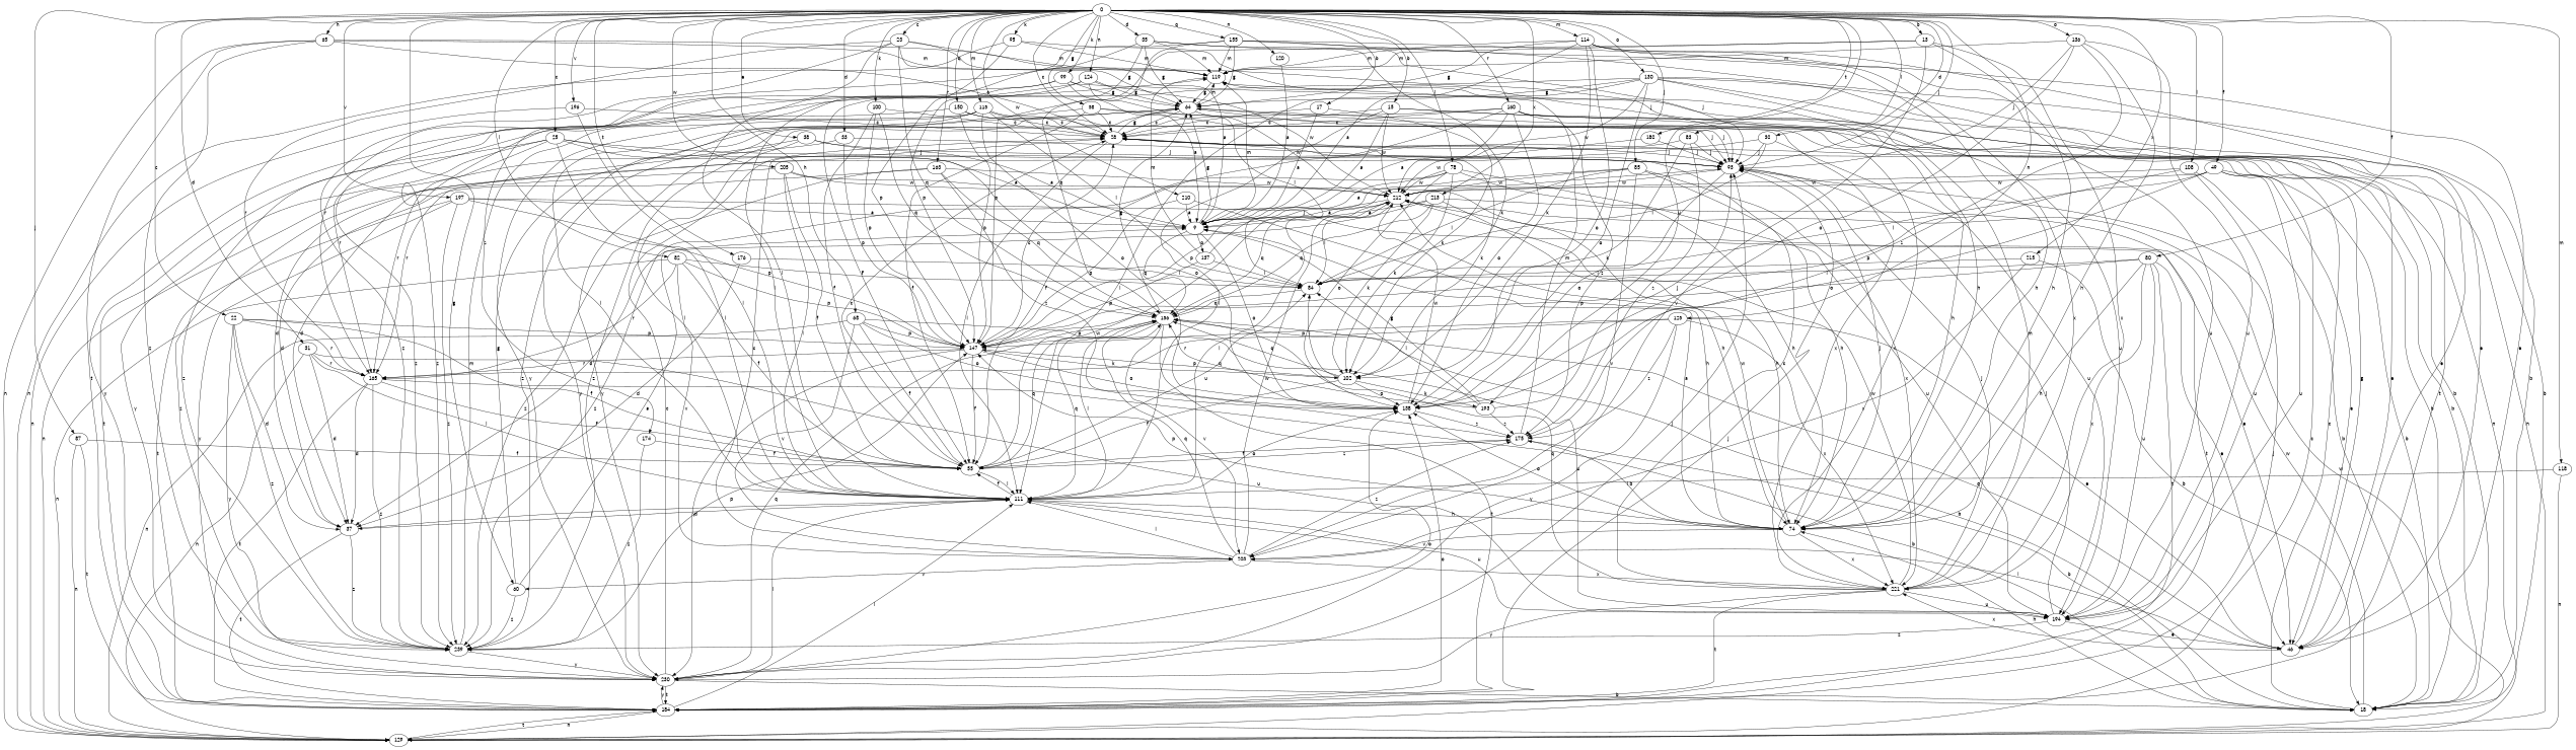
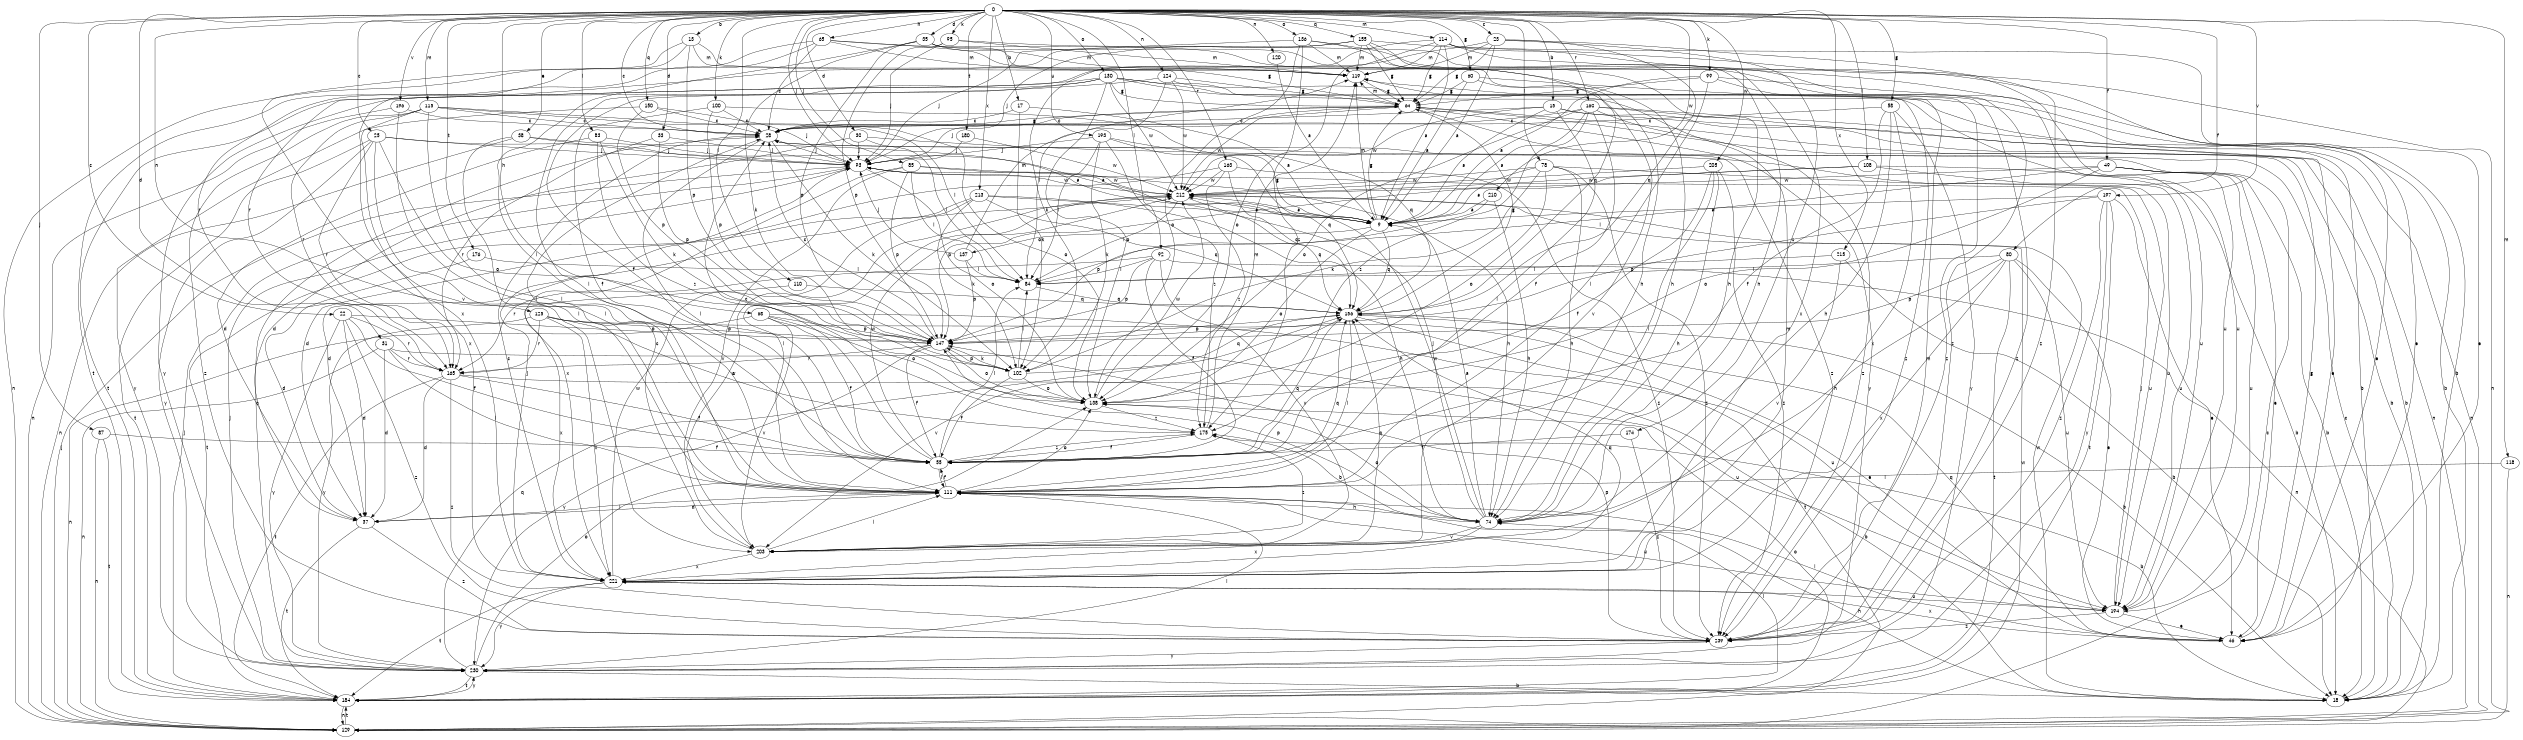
  strict digraph {
    fontname=Lato
    node [fontname=Lato]
    edge [fontname=Lato]
    0
    13
    15
    17
    22
    23
    25
    28
    30
    31
    33
    35
    38
    49
    n15 [label=80]
    58
    60
    65
    68
    78
-   82
+   82 [label=92]
    83
    85
    87
    93
    95
    99
    100
    108
+   110
    114
    115
    118
    120
    124
    125
    130
    136
    150
    155
    160
    163
    176
    180
    193
    196
    197
    205
    210
    213
    215
    119
    74
    147
    203
    221
    9
    18
    111
    129
    212
    102
    37
    55
    165
    230
    239
    64
    156
    174
    138
    184
    84
    194
    46
    175
    137
    0 -> 13 [label=b]
    0 -> 15 [label=b]
    0 -> 17 [label=b]
    0 -> 22 [label=c]
    0 -> 23 [label=c]
    0 -> 25 [label=c]
    0 -> 28 [label=c]
    0 -> 30 [label=d]
    0 -> 31 [label=d]
    0 -> 33 [label=d]
    0 -> 35 [label=d]
    0 -> 38 [label=e]
    0 -> 49 [label=f]
    0 -> n15 [label=f]
    0 -> 58 [label=g]
    0 -> 60 [label=g]
    0 -> 65 [label=h]
    0 -> 68 [label=h]
    0 -> 78 [label=i]
    0 -> 82 [label=i]
    0 -> 83 [label=i]
    0 -> 85 [label=j]
    0 -> 87 [label=j]
    0 -> 93 [label=j]
    0 -> 95 [label=k]
    0 -> 99 [label=k]
    0 -> 100 [label=k]
    0 -> 108 [label=l]
+   0 -> 110 [label=l]
    0 -> 114 [label=m]
    0 -> 115 [label=m]
    0 -> 118 [label=m]
    0 -> 120 [label=n]
    0 -> 124 [label=n]
    0 -> 125 [label=n]
    0 -> 130 [label=o]
    0 -> 136 [label=o]
    0 -> 150 [label=q]
    0 -> 155 [label=q]
    0 -> 160 [label=r]
    0 -> 163 [label=r]
    0 -> 176 [label=t]
    0 -> 180 [label=t]
    0 -> 193 [label=u]
    0 -> 196 [label=v]
    0 -> 197 [label=v]
    0 -> 205 [label=w]
    0 -> 210 [label=w]
    0 -> 213 [label=x]
    0 -> 215 [label=x]
    13 -> 119 [label=m]
    13 -> 74 [label=h]
    13 -> 147 [label=p]
    13 -> 203 [label=v]
    13 -> 221 [label=x]
    15 -> 28 [label=c]
    15 -> 9 [label=a]
    15 -> 18 [label=b]
    15 -> 111 [label=l]
    15 -> 129 [label=n]
    15 -> 212 [label=w]
    17 -> 28 [label=c]
    17 -> 9 [label=a]
    17 -> 102 [label=k]
    22 -> 147 [label=p]
    22 -> 37 [label=d]
    22 -> 55 [label=f]
    22 -> 165 [label=r]
    22 -> 230 [label=y]
    22 -> 239 [label=z]
    23 -> 119 [label=m]
    23 -> 9 [label=a]
    23 -> 165 [label=r]
    23 -> 239 [label=z]
    23 -> 64 [label=g]
    23 -> 156 [label=q]
    23 -> 174 [label=s]
    25 -> 93 [label=j]
    25 -> 9 [label=a]
    25 -> 111 [label=l]
    25 -> 165 [label=r]
    25 -> 230 [label=y]
    25 -> 138 [label=o]
    25 -> 184 [label=t]
    28 -> 93 [label=j]
    28 -> 111 [label=l]
    28 -> 102 [label=k]
    28 -> 64 [label=g]
    30 -> 93 [label=j]
    30 -> 37 [label=d]
    30 -> 84 [label=i]
    30 -> 194 [label=u]
    31 -> 111 [label=l]
    31 -> 129 [label=n]
    31 -> 37 [label=d]
    31 -> 165 [label=r]
    31 -> 194 [label=u]
    33 -> 93 [label=j]
    33 -> 147 [label=p]
    33 -> 165 [label=r]
    35 -> 119 [label=m]
    35 -> 147 [label=p]
    35 -> 18 [label=b]
-   35 -> 111 [label=l]
+   35 -> 55 [label=l]
    35 -> 102 [label=k]
    35 -> 64 [label=g]
    38 -> 93 [label=j]
    38 -> 9 [label=a]
    38 -> 111 [label=l]
    38 -> 129 [label=n]
    49 -> 18 [label=b]
    49 -> 212 [label=w]
    49 -> 138 [label=o]
    49 -> 84 [label=i]
    49 -> 194 [label=u]
    49 -> 46 [label=e]
    n15 -> 74 [label=h]
    n15 -> 147 [label=p]
    n15 -> 221 [label=x]
    n15 -> 184 [label=t]
    n15 -> 84 [label=i]
    n15 -> 194 [label=u]
    n15 -> 46 [label=e]
    58 -> 28 [label=c]
    58 -> 74 [label=h]
    58 -> 221 [label=x]
    58 -> 55 [label=f]
    58 -> 230 [label=y]
-   203 -> 60 [label=v]
+   60 -> 203 [label=v]
    60 -> 9 [label=a]
    60 -> 239 [label=z]
    60 -> 64 [label=g]
    65 -> 28 [label=c]
    65 -> 119 [label=m]
    65 -> 74 [label=h]
    65 -> 129 [label=n]
    65 -> 239 [label=z]
    65 -> 184 [label=t]
    68 -> 147 [label=p]
    68 -> 203 [label=v]
    68 -> 129 [label=n]
    68 -> 55 [label=f]
    68 -> 138 [label=o]
    68 -> 194 [label=u]
    78 -> 74 [label=h]
    78 -> 9 [label=a]
    78 -> 212 [label=w]
    78 -> 102 [label=k]
    78 -> 239 [label=z]
    78 -> 138 [label=o]
    78 -> 194 [label=u]
    82 -> 147 [label=p]
    82 -> 203 [label=v]
    82 -> 129 [label=n]
    82 -> 55 [label=f]
    82 -> 165 [label=r]
    82 -> 84 [label=i]
    83 -> 93 [label=j]
    83 -> 102 [label=k]
    83 -> 37 [label=d]
    83 -> 175 [label=s]
    85 -> 74 [label=h]
    85 -> 147 [label=p]
    85 -> 203 [label=v]
    85 -> 221 [label=x]
    85 -> 212 [label=w]
    85 -> 84 [label=i]
    87 -> 129 [label=n]
    87 -> 55 [label=f]
    87 -> 184 [label=t]
    93 -> 212 [label=w]
    93 -> 138 [label=o]
    95 -> 93 [label=j]
    95 -> 119 [label=m]
    95 -> 147 [label=p]
    95 -> 129 [label=n]
    99 -> 9 [label=a]
    99 -> 18 [label=b]
    99 -> 111 [label=l]
    99 -> 239 [label=z]
    99 -> 64 [label=g]
    100 -> 28 [label=c]
    100 -> 147 [label=p]
    100 -> 55 [label=f]
    100 -> 156 [label=q]
    108 -> 147 [label=p]
    108 -> 18 [label=b]
    108 -> 212 [label=w]
    108 -> 194 [label=u]
+   110 -> 221 [label=x]
+   110 -> 156 [label=q]
    114 -> 119 [label=m]
    114 -> 221 [label=x]
    114 -> 9 [label=a]
    114 -> 102 [label=k]
    114 -> 64 [label=g]
    114 -> 138 [label=o]
    114 -> 194 [label=u]
    114 -> 46 [label=e]
    115 -> 28 [label=c]
    115 -> 221 [label=x]
    115 -> 111 [label=l]
    115 -> 165 [label=r]
    115 -> 239 [label=z]
    115 -> 138 [label=o]
    115 -> 84 [label=i]
    118 -> 111 [label=l]
    118 -> 129 [label=n]
    120 -> 9 [label=a]
    124 -> 212 [label=w]
    124 -> 230 [label=y]
    124 -> 239 [label=z]
    124 -> 64 [label=g]
    124 -> 84 [label=i]
    125 -> 147 [label=p]
    125 -> 221 [label=x]
    125 -> 165 [label=r]
    125 -> 230 [label=y]
    125 -> 46 [label=e]
    125 -> 175 [label=s]
    130 -> 18 [label=b]
    130 -> 111 [label=l]
    130 -> 212 [label=w]
    130 -> 55 [label=f]
    130 -> 64 [label=g]
    130 -> 138 [label=o]
    130 -> 184 [label=t]
    130 -> 194 [label=u]
    130 -> 46 [label=e]
    136 -> 93 [label=j]
    136 -> 119 [label=m]
    136 -> 74 [label=h]
    136 -> 138 [label=o]
    136 -> 194 [label=u]
    136 -> 175 [label=s]
    150 -> 28 [label=c]
    150 -> 93 [label=j]
    150 -> 147 [label=p]
    150 -> 230 [label=y]
    155 -> 93 [label=j]
    155 -> 119 [label=m]
    155 -> 74 [label=h]
    155 -> 165 [label=r]
    155 -> 64 [label=g]
    155 -> 156 [label=q]
    155 -> 46 [label=e]
    160 -> 28 [label=c]
    160 -> 9 [label=a]
    160 -> 129 [label=n]
    160 -> 55 [label=f]
    160 -> 239 [label=z]
    160 -> 138 [label=o]
    160 -> 46 [label=e]
    160 -> 175 [label=s]
    163 -> 212 [label=w]
    163 -> 37 [label=d]
    163 -> 239 [label=z]
    163 -> 156 [label=q]
    163 -> 175 [label=s]
    176 -> 37 [label=d]
    176 -> 84 [label=i]
    180 -> 93 [label=j]
    180 -> 212 [label=w]
    193 -> 93 [label=j]
    193 -> 9 [label=g]
-   102 -> 193 [label=k]
+   193 -> 102 [label=k]
    193 -> 156 [label=q]
    193 -> 84 [label=i]
    193 -> 175 [label=s]
    196 -> 28 [label=c]
    196 -> 111 [label=l]
    196 -> 129 [label=n]
    197 -> 147 [label=p]
    197 -> 9 [label=a]
    197 -> 230 [label=y]
    197 -> 239 [label=z]
    197 -> 184 [label=t]
    197 -> 46 [label=e]
    205 -> 74 [label=h]
    205 -> 111 [label=l]
    205 -> 212 [label=w]
    205 -> 55 [label=f]
    205 -> 239 [label=z]
    210 -> 74 [label=h]
    210 -> 147 [label=p]
    210 -> 9 [label=a]
    213 -> 74 [label=h]
    213 -> 9 [label=a]
    213 -> 102 [label=k]
    213 -> 37 [label=d]
    213 -> 156 [label=q]
    213 -> 184 [label=t]
    215 -> 203 [label=v]
    215 -> 18 [label=b]
    215 -> 84 [label=i]
    119 -> 64 [label=g]
    74 -> 93 [label=j]
    74 -> 147 [label=p]
    74 -> 203 [label=v]
    74 -> 221 [label=x]
    74 -> 9 [label=a]
    74 -> 212 [label=w]
    74 -> 138 [label=o]
    74 -> 175 [label=b]
    147 -> 28 [label=c]
    147 -> 102 [label=k]
    147 -> 55 [label=f]
    147 -> 165 [label=r]
    147 -> 230 [label=y]
    147 -> 138 [label=o]
    203 -> 28 [label=c]
    203 -> 221 [label=x]
    203 -> 111 [label=l]
    203 -> 212 [label=w]
    203 -> 156 [label=q]
    203 -> 175 [label=s]
    221 -> 28 [label=c]
    221 -> 93 [label=j]
    221 -> 119 [label=m]
    221 -> 212 [label=w]
    221 -> 230 [label=y]
    221 -> 156 [label=q]
    221 -> 184 [label=t]
    221 -> 194 [label=u]
    9 -> 119 [label=m]
    9 -> 64 [label=g]
    9 -> 156 [label=q]
    9 -> 138 [label=o]
    9 -> 137 [label=o]
    18 -> 28 [label=c]
    18 -> 74 [label=h]
    18 -> 212 [label=w]
    111 -> 74 [label=h]
    111 -> 37 [label=d]
    111 -> 55 [label=f]
    111 -> 156 [label=q]
    111 -> 138 [label=o]
    111 -> 194 [label=u]
    129 -> 28 [label=c]
    129 -> 93 [label=j]
    129 -> 212 [label=w]
    129 -> 184 [label=t]
    212 -> 9 [label=a]
    212 -> 111 [label=l]
    212 -> 156 [label=q]
    212 -> 84 [label=i]
    102 -> 147 [label=p]
    102 -> 55 [label=f]
    102 -> 156 [label=q]
    102 -> 138 [label=o]
    102 -> 84 [label=i]
    37 -> 111 [label=l]
    37 -> 239 [label=z]
    37 -> 184 [label=t]
    55 -> 28 [label=c]
    55 -> 111 [label=l]
    55 -> 212 [label=w]
    55 -> 156 [label=q]
-   55 -> 84 [label=u]
+   55 -> 84 [label=i]
    55 -> 175 [label=s]
    165 -> 18 [label=b]
    165 -> 37 [label=d]
    165 -> 55 [label=f]
    165 -> 239 [label=z]
    165 -> 184 [label=t]
    230 -> 28 [label=c]
    230 -> 93 [label=j]
    230 -> 18 [label=b]
    230 -> 111 [label=l]
    230 -> 156 [label=q]
    230 -> 138 [label=o]
    230 -> 184 [label=t]
    239 -> 119 [label=m]
    239 -> 147 [label=p]
    239 -> 230 [label=y]
    64 -> 28 [label=c]
    64 -> 93 [label=j]
    64 -> 119 [label=m]
    64 -> 18 [label=b]
    64 -> 212 [label=w]
    64 -> 230 [label=y]
    64 -> 239 [label=z]
    156 -> 147 [label=p]
    156 -> 203 [label=v]
    156 -> 18 [label=b]
    156 -> 111 [label=l]
    156 -> 64 [label=g]
    156 -> 184 [label=t]
    174 -> 55 [label=f]
    174 -> 239 [label=z]
    138 -> 212 [label=w]
    138 -> 175 [label=s]
    184 -> 93 [label=j]
    184 -> 111 [label=l]
    184 -> 129 [label=n]
    184 -> 230 [label=y]
    184 -> 138 [label=o]
    84 -> 156 [label=q]
    194 -> 93 [label=j]
    194 -> 239 [label=z]
    194 -> 46 [label=e]
    46 -> 221 [label=x]
    46 -> 111 [label=l]
    46 -> 64 [label=g]
    46 -> 156 [label=q]
    175 -> 119 [label=m]
    175 -> 18 [label=b]
    175 -> 55 [label=f]
    137 -> 93 [label=j]
    137 -> 119 [label=m]
    137 -> 147 [label=p]
    137 -> 84 [label=i]
  }
